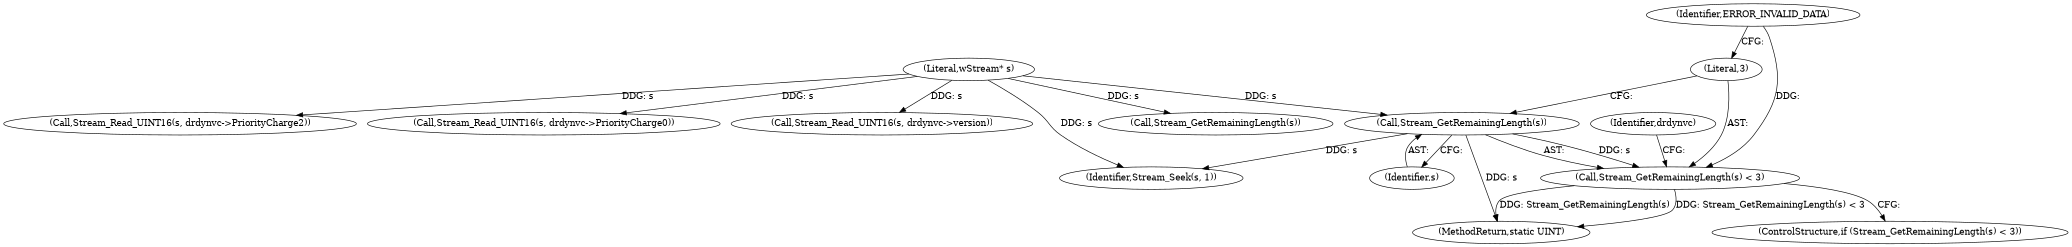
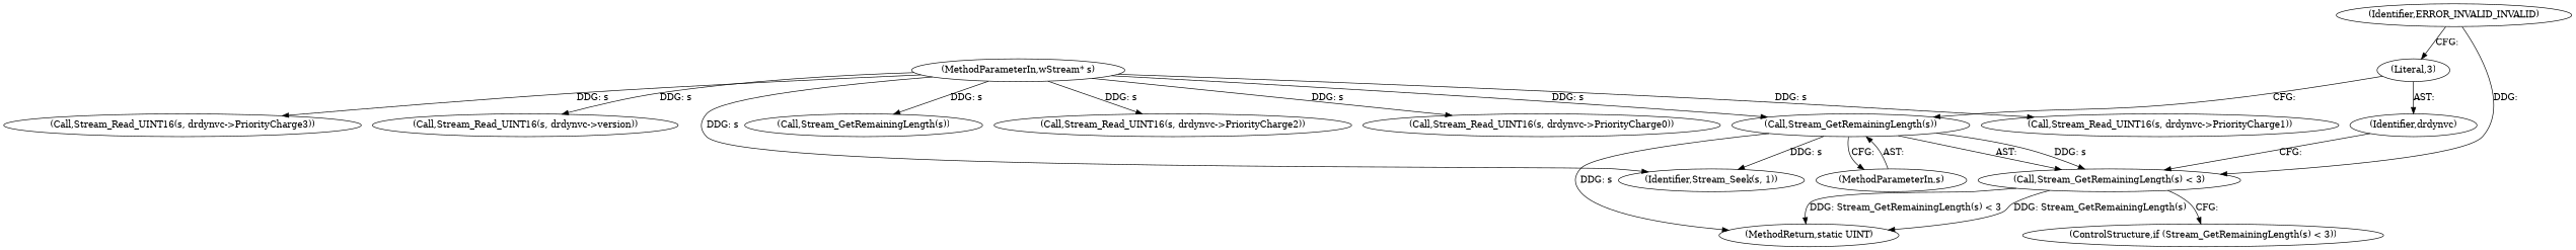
  digraph {
    n1 [label="(Call,Stream_GetRemainingLength(s) < 3)"]
    n2 [label="(MethodReturn,static UINT)"]
    n3 [label="(ControlStructure,if (Stream_GetRemainingLength(s) < 3))"]
    n4 [label="(Literal,3)"]
    n5 [label="(Call,Stream_GetRemainingLength(s))"]
-   n6 [label="(Identifier,s)"]
+   n6 [label="(MethodParameterIn,s)"]
    n7 [label="(Identifier,Stream_Seek(s, 1))"]
-   n8 [label="(Literal,wStream* s)"]
+   n8 [label="(MethodParameterIn,wStream* s)"]
    n9 [label="(Call,Stream_GetRemainingLength(s))"]
    n10 [label="(Call,Stream_Read_UINT16(s, drdynvc->PriorityCharge2))"]
    n11 [label="(Call,Stream_Read_UINT16(s, drdynvc->PriorityCharge0))"]
+   n12 [label="(Call,Stream_Read_UINT16(s, drdynvc->PriorityCharge1))"]
+   n13 [label="(Call,Stream_Read_UINT16(s, drdynvc->PriorityCharge3))"]
    n14 [label="(Call,Stream_Read_UINT16(s, drdynvc->version))"]
    n15 [label="(Identifier,drdynvc)"]
-   n16 [label="(Identifier,ERROR_INVALID_DATA)"]
+   n16 [label="(Identifier,ERROR_INVALID_INVALID)"]
    n1 -> n2 [label="DDG: Stream_GetRemainingLength(s) < 3"]
    n1 -> n2 [label="DDG: Stream_GetRemainingLength(s)"]
    n1 -> n3 [label="CFG: "]
-   n4 -> n1 [label="AST: "]
+   n4 -> n15 [label="AST: "]
    n4 -> n5 [label="CFG: "]
    n5 -> n1 [label="AST: "]
    n5 -> n1 [label="DDG: s"]
    n5 -> n2 [label="DDG: s"]
    n5 -> n6 [label="CFG: "]
    n5 -> n7 [label="DDG: s"]
    n6 -> n5 [label="AST: "]
    n8 -> n5 [label="DDG: s"]
    n8 -> n7 [label="DDG: s"]
    n8 -> n9 [label="DDG: s"]
    n8 -> n10 [label="DDG: s"]
    n8 -> n11 [label="DDG: s"]
+   n8 -> n12 [label="DDG: s"]
+   n8 -> n13 [label="DDG: s"]
    n8 -> n14 [label="DDG: s"]
    n15 -> n1 [label="CFG: "]
    n16 -> n1 [label="DDG: "]
    n16 -> n4 [label="CFG: "]
  }
